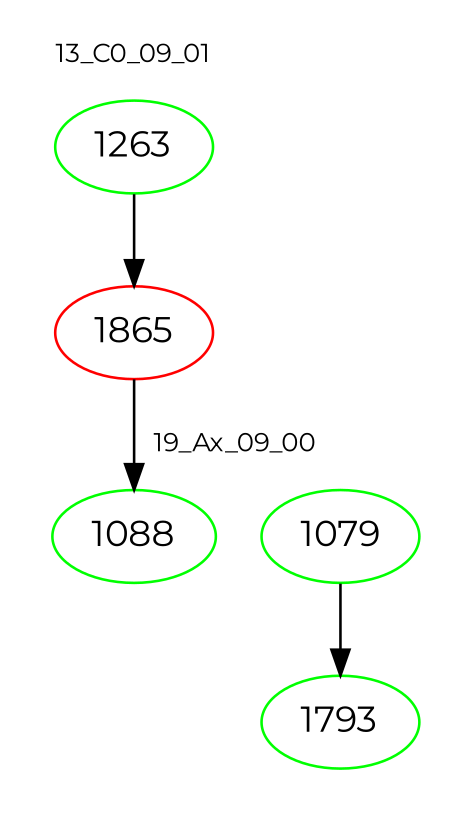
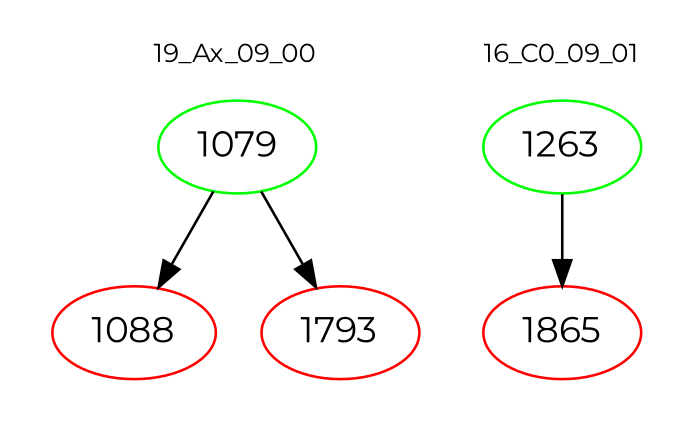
  digraph {
    fontname=Montserrat
    node [color=green fontname=Montserrat]
    edge [color=black fontname=Montserrat]
    n1 [label=1079]
-   n2 [label=1088]
-   n3 [label=1793]
+   n2 [color=red label=1088]
+   n3 [color=red label=1793]
    n4 [label=1263]
    n5 [color=red label=1865]
    subgraph cluster_1 {
      color=white
      fontsize=10
      label="19_Ax_09_00"
      n1
      n2
      n3
    }
    subgraph cluster_2 {
      color=white
      fontsize=10
-     label="13_C0_09_01"
+     label="16_C0_09_01"
      n4
      n5
    }
-   n5 -> n2
+   n1 -> n2
    n1 -> n3
    n4 -> n5
  }
